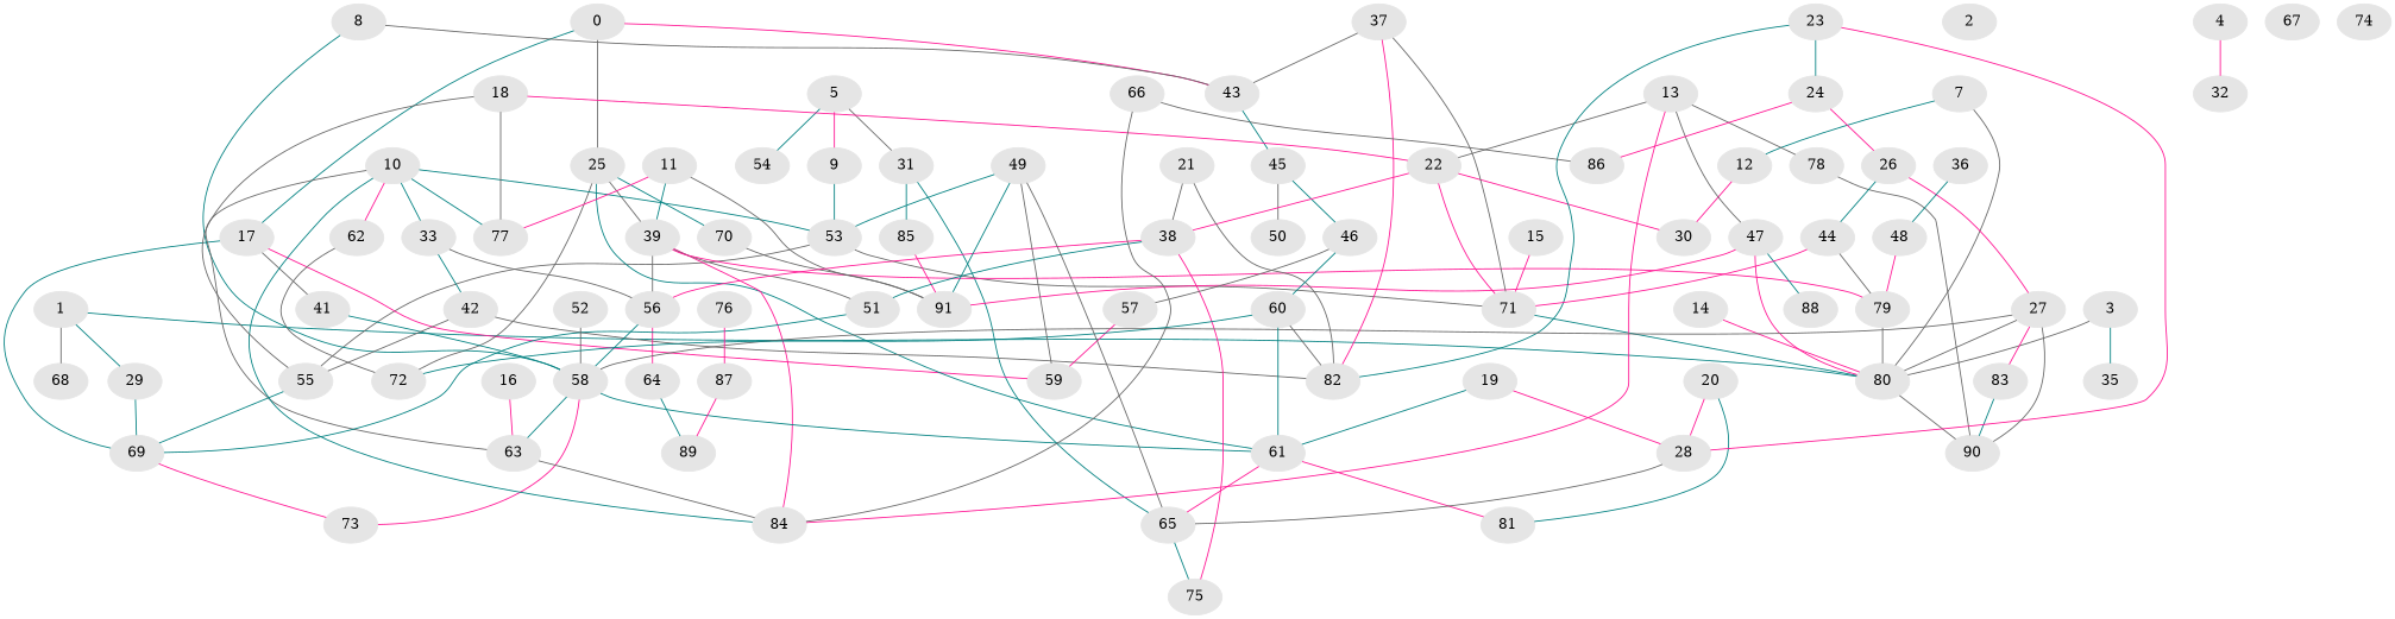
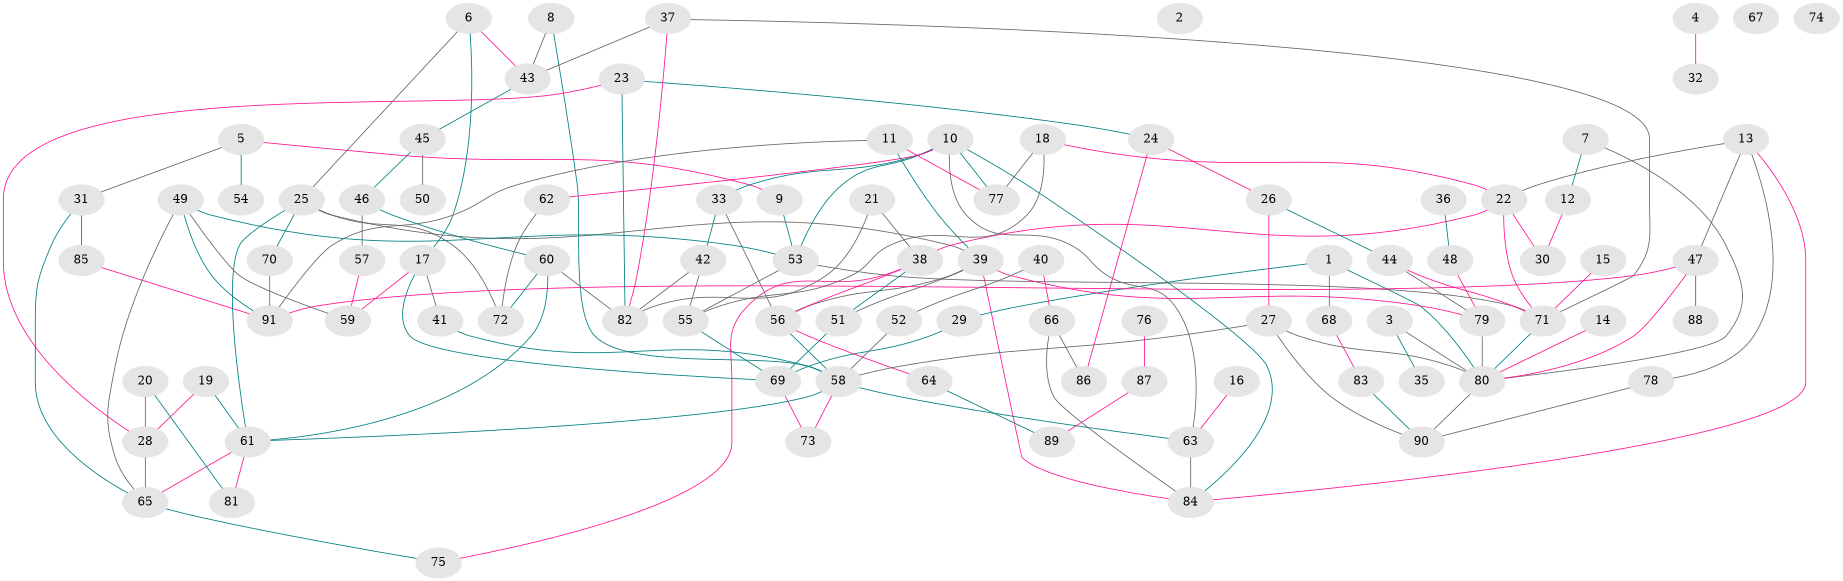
  graph {
    node [color=gray90 style=filled]
    edge [color=gray40]
    1
    29
    68
    80
    69
    83
    90
    2
    3
    35
    4
    32
    5
    9
    31
    54
    53
    65
    85
-   6 [label=0]
+   6
    17
    25
    43
    41
    59
    39
    61
    70
    72
    45
    7
    12
    30
    8
    58
    63
    73
    71
    55
    10
    33
    62
    77
    84
    42
    56
    11
    91
    51
    79
    13
    22
    47
    78
    38
    88
    14
    15
    16
    18
    19
    28
    81
    20
    21
    82
    75
    23
    24
    26
    86
    27
    44
    64
    37
    36
    48
+   40
    52
    66
    46
    50
    57
    60
    49
    89
    67
    74
    76
    87
    1 -- 29 [color=teal]
    1 -- 68
    1 -- 80 [color=teal]
    29 -- 69 [color=teal]
-   27 -- 83 [color=deeppink]
+   68 -- 83 [color=deeppink]
    80 -- 90
    69 -- 73 [color=deeppink]
    83 -- 90 [color=teal]
    3 -- 80
    3 -- 35 [color=teal]
    4 -- 32 [color=deeppink]
    5 -- 9 [color=deeppink]
    5 -- 31
    5 -- 54 [color=teal]
    9 -- 53 [color=teal]
    31 -- 65 [color=teal]
    31 -- 85 [color=teal]
    53 -- 71
    53 -- 55
    65 -- 75 [color=teal]
    85 -- 91 [color=deeppink]
    6 -- 17 [color=teal]
    6 -- 25
    6 -- 43 [color=deeppink]
    17 -- 69 [color=teal]
    17 -- 41
    17 -- 59 [color=deeppink]
    25 -- 39
    25 -- 61 [color=teal]
    25 -- 70 [color=teal]
    25 -- 72
    43 -- 45 [color=teal]
    41 -- 58 [color=teal]
    39 -- 84 [color=deeppink]
    39 -- 56
    39 -- 51
    39 -- 79 [color=deeppink]
    61 -- 65 [color=deeppink]
    61 -- 81 [color=deeppink]
    70 -- 91
    45 -- 46 [color=teal]
    45 -- 50
    7 -- 80
    7 -- 12 [color=teal]
    12 -- 30 [color=deeppink]
    8 -- 43
    8 -- 58 [color=teal]
    58 -- 61 [color=teal]
    58 -- 63 [color=teal]
    58 -- 73 [color=deeppink]
    63 -- 84
    71 -- 80 [color=teal]
    55 -- 69 [color=teal]
    10 -- 53 [color=teal]
    10 -- 63
    10 -- 33 [color=teal]
    10 -- 62 [color=deeppink]
    10 -- 77 [color=teal]
    10 -- 84 [color=teal]
    33 -- 42 [color=teal]
    33 -- 56
    62 -- 72
    42 -- 55
    42 -- 82
    56 -- 58 [color=teal]
    56 -- 64 [color=deeppink]
    11 -- 39 [color=teal]
    11 -- 77 [color=deeppink]
    11 -- 91
    51 -- 69 [color=teal]
    79 -- 80
    13 -- 84 [color=deeppink]
    13 -- 22
    13 -- 47
    13 -- 78
    22 -- 30 [color=deeppink]
    22 -- 71 [color=deeppink]
    22 -- 38 [color=deeppink]
    47 -- 80 [color=deeppink]
    47 -- 91 [color=deeppink]
    47 -- 88 [color=teal]
    78 -- 90
    38 -- 56 [color=deeppink]
    38 -- 51 [color=teal]
    38 -- 75 [color=deeppink]
    14 -- 80 [color=deeppink]
    15 -- 71 [color=deeppink]
    16 -- 63 [color=deeppink]
    18 -- 55
    18 -- 77
    18 -- 22 [color=deeppink]
    19 -- 61 [color=teal]
    19 -- 28 [color=deeppink]
    28 -- 65
    20 -- 28 [color=deeppink]
    20 -- 81 [color=teal]
    21 -- 38
    21 -- 82
    23 -- 28 [color=deeppink]
    23 -- 82 [color=teal]
    23 -- 24 [color=teal]
    24 -- 26 [color=deeppink]
    24 -- 86 [color=deeppink]
    26 -- 27 [color=deeppink]
    26 -- 44 [color=teal]
    27 -- 80
    27 -- 90
    27 -- 58
    44 -- 71 [color=deeppink]
    44 -- 79
    64 -- 89 [color=teal]
    37 -- 43
    37 -- 71
    37 -- 82 [color=deeppink]
    36 -- 48 [color=teal]
    48 -- 79 [color=deeppink]
+   40 -- 52
+   40 -- 66 [color=deeppink]
    52 -- 58
    66 -- 84
    66 -- 86
    46 -- 57
    46 -- 60 [color=teal]
    57 -- 59 [color=deeppink]
    60 -- 61 [color=teal]
    60 -- 72 [color=teal]
    60 -- 82
    49 -- 53 [color=teal]
    49 -- 65
    49 -- 59
    49 -- 91 [color=teal]
    76 -- 87 [color=deeppink]
    87 -- 89 [color=deeppink]
  }
